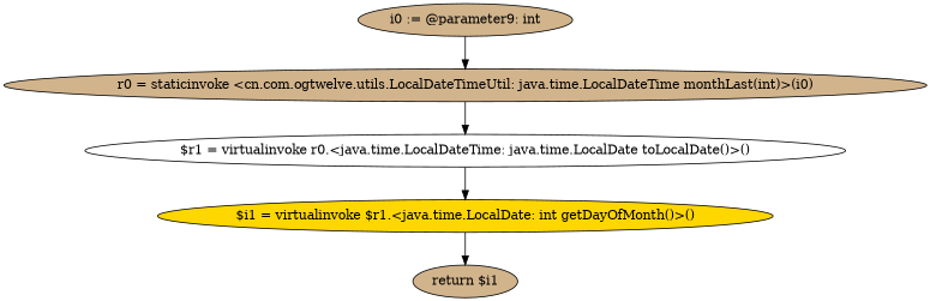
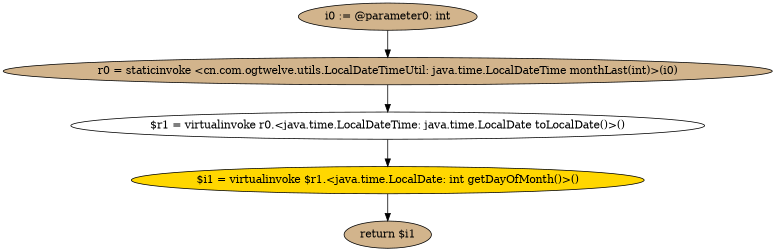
  digraph {
    node [style=filled fillcolor=tan]
-   "i0 := @parameter0: int" [label="i0 := @parameter9: int"]
+   "i0 := @parameter0: int"
    "r0 = staticinvoke <cn.com.ogtwelve.utils.LocalDateTimeUtil: java.time.LocalDateTime monthLast(int)>(i0)"
    "$r1 = virtualinvoke r0.<java.time.LocalDateTime: java.time.LocalDate toLocalDate()>()" [fillcolor=white]
    "$i1 = virtualinvoke $r1.<java.time.LocalDate: int getDayOfMonth()>()" [fillcolor=gold]
    "return $i1"
    "i0 := @parameter0: int" -> "r0 = staticinvoke <cn.com.ogtwelve.utils.LocalDateTimeUtil: java.time.LocalDateTime monthLast(int)>(i0)"
    "r0 = staticinvoke <cn.com.ogtwelve.utils.LocalDateTimeUtil: java.time.LocalDateTime monthLast(int)>(i0)" -> "$r1 = virtualinvoke r0.<java.time.LocalDateTime: java.time.LocalDate toLocalDate()>()"
    "$r1 = virtualinvoke r0.<java.time.LocalDateTime: java.time.LocalDate toLocalDate()>()" -> "$i1 = virtualinvoke $r1.<java.time.LocalDate: int getDayOfMonth()>()"
    "$i1 = virtualinvoke $r1.<java.time.LocalDate: int getDayOfMonth()>()" -> "return $i1"
  }
